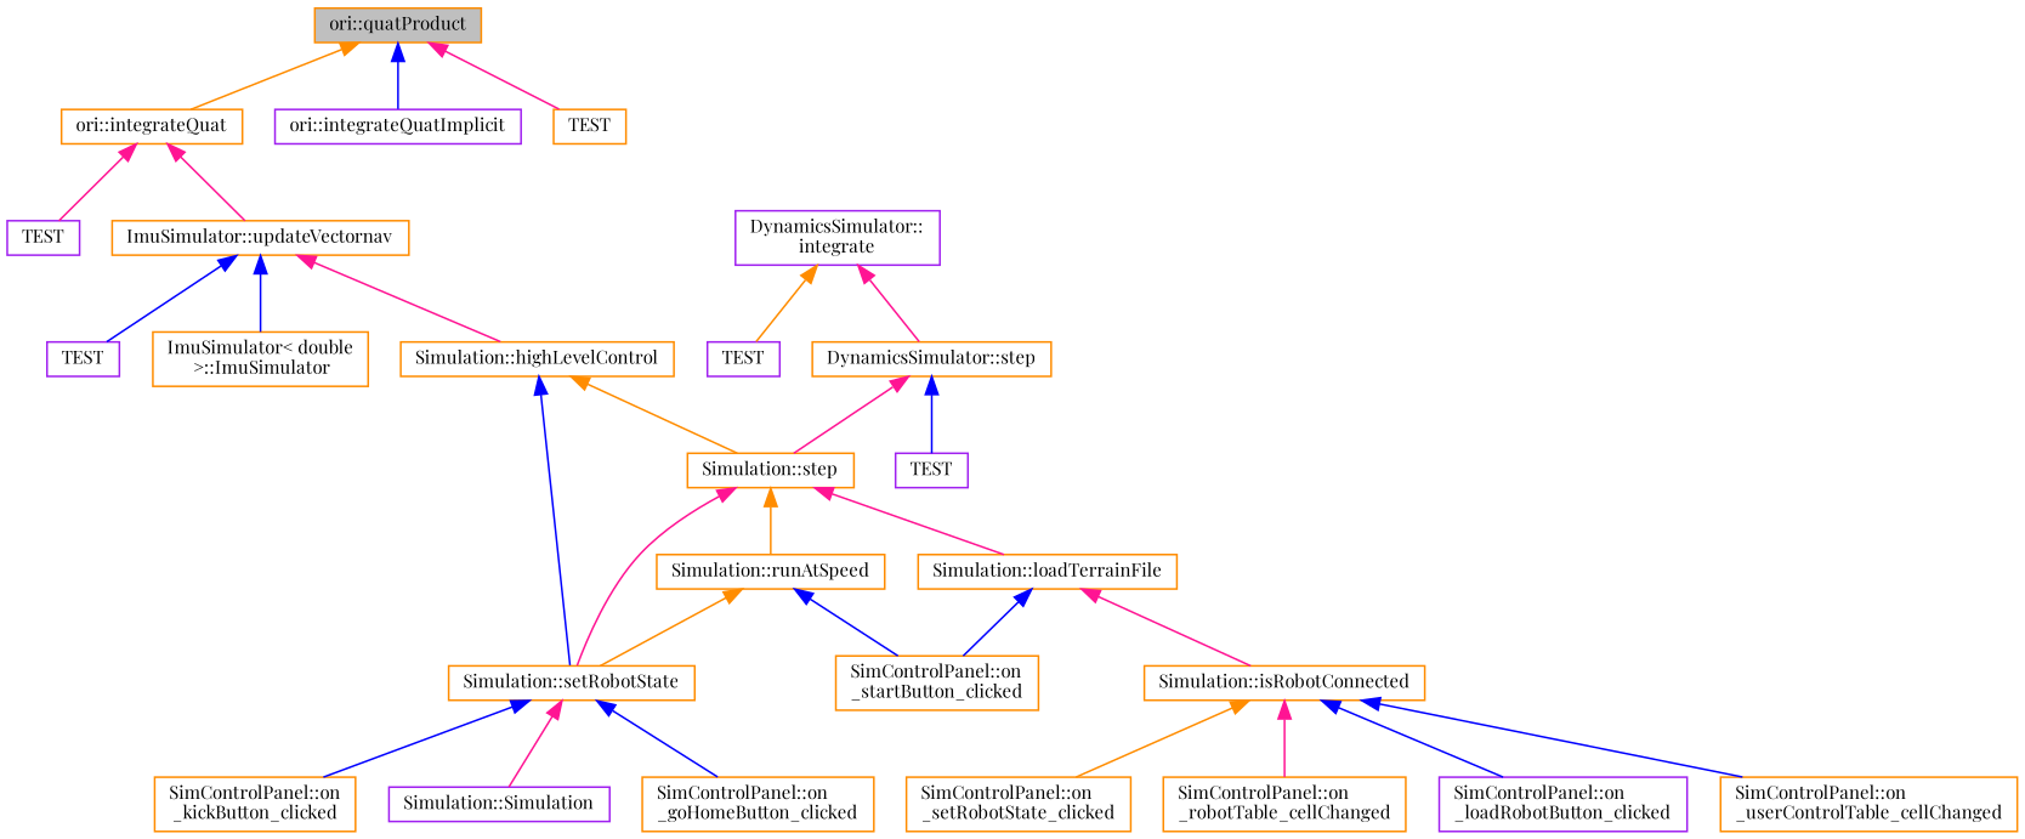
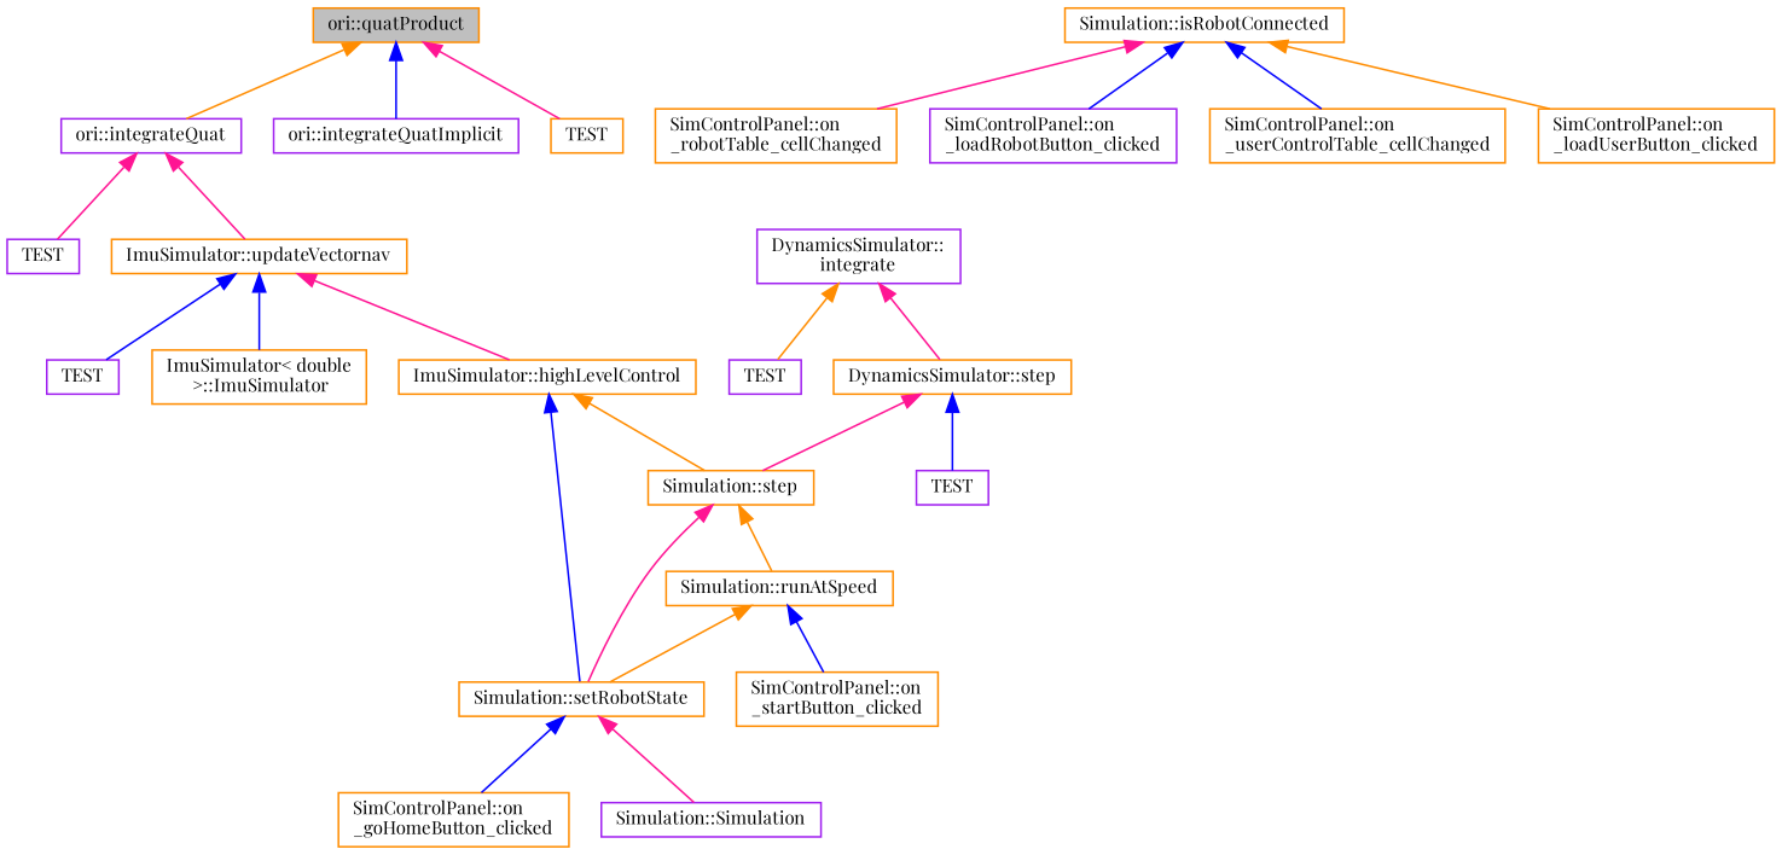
  digraph {
    fontname="Playfair Display"
    rankdir=TB
    node [color=darkorange fillcolor=white fontname="Playfair Display" fontsize=10 shape=record style=filled]
    edge [color=blue dir=back fontname="Playfair Display" fontsize=10 labelfontname=FreeSans labelfontsize=10 style=solid]
    n1 [fillcolor=grey75 fontcolor=black height=0.2 label="ori::quatProduct" width=0.4]
-   n2 [height=0.2 label="ori::integrateQuat" width=0.4]
+   n2 [color=purple height=0.2 label="ori::integrateQuat" width=0.4]
    n3 [color=purple height=0.2 label="ori::integrateQuatImplicit" width=0.4]
    n4 [height=0.2 label=TEST width=0.4]
    n5 [height=0.2 label="ImuSimulator::updateVectornav" width=0.4]
    n6 [color=purple height=0.2 label=TEST width=0.4]
    n7 [color=purple height=0.2 label="DynamicsSimulator::\lintegrate" width=0.4]
    n8 [height=0.2 label="DynamicsSimulator::step" width=0.4]
    n9 [color=purple height=0.2 label=TEST width=0.4]
    n10 [height=0.2 label="ImuSimulator\< double\l \>::ImuSimulator" width=0.4]
-   n11 [height=0.2 label="Simulation::highLevelControl" width=0.4]
+   n11 [height=0.2 label="ImuSimulator::highLevelControl" width=0.4]
    n12 [color=purple height=0.2 label=TEST width=0.4]
    n13 [height=0.2 label="Simulation::step" width=0.4]
    n14 [color=purple height=0.2 label=TEST width=0.4]
    n15 [height=0.2 label="Simulation::runAtSpeed" width=0.4]
    n16 [height=0.2 label="Simulation::setRobotState" width=0.4]
-   n17 [height=0.2 label="Simulation::loadTerrainFile" width=0.4]
    n18 [height=0.2 label="SimControlPanel::on\l_startButton_clicked" width=0.4]
    n19 [height=0.2 label="SimControlPanel::on\l_goHomeButton_clicked" width=0.4]
-   n20 [height=0.2 label="SimControlPanel::on\l_kickButton_clicked" width=0.4]
    n21 [color=purple height=0.2 label="Simulation::Simulation" width=0.4]
    n22 [height=0.2 label="Simulation::isRobotConnected" width=0.4]
    n23 [height=0.2 label="SimControlPanel::on\l_robotTable_cellChanged" width=0.4]
    n24 [color=purple height=0.2 label="SimControlPanel::on\l_loadRobotButton_clicked" width=0.4]
    n25 [height=0.2 label="SimControlPanel::on\l_userControlTable_cellChanged" width=0.4]
-   n26 [height=0.2 label="SimControlPanel::on\l_setRobotState_clicked" width=0.4]
+   n26 [height=0.2 label="SimControlPanel::on\l_loadUserButton_clicked" width=0.4]
    n1 -> n2 [color=darkorange]
    n1 -> n3
    n1 -> n4 [color=deeppink]
    n2 -> n5 [color=deeppink]
    n2 -> n6 [color=deeppink]
    n5 -> n10
    n5 -> n11 [color=deeppink]
    n5 -> n12
    n7 -> n8 [color=deeppink]
    n7 -> n9 [color=darkorange]
    n8 -> n13 [color=deeppink]
    n8 -> n14
    n11 -> n13 [color=darkorange]
    n11 -> n16
    n13 -> n15 [color=darkorange]
    n13 -> n16 [color=deeppink]
-   n13 -> n17 [color=deeppink]
    n15 -> n16 [color=darkorange]
    n15 -> n18
    n16 -> n19
-   n16 -> n20
    n16 -> n21 [color=deeppink]
-   n17 -> n18
-   n17 -> n22 [color=deeppink]
    n22 -> n23 [color=deeppink]
    n22 -> n24
    n22 -> n25
    n22 -> n26 [color=darkorange]
  }
